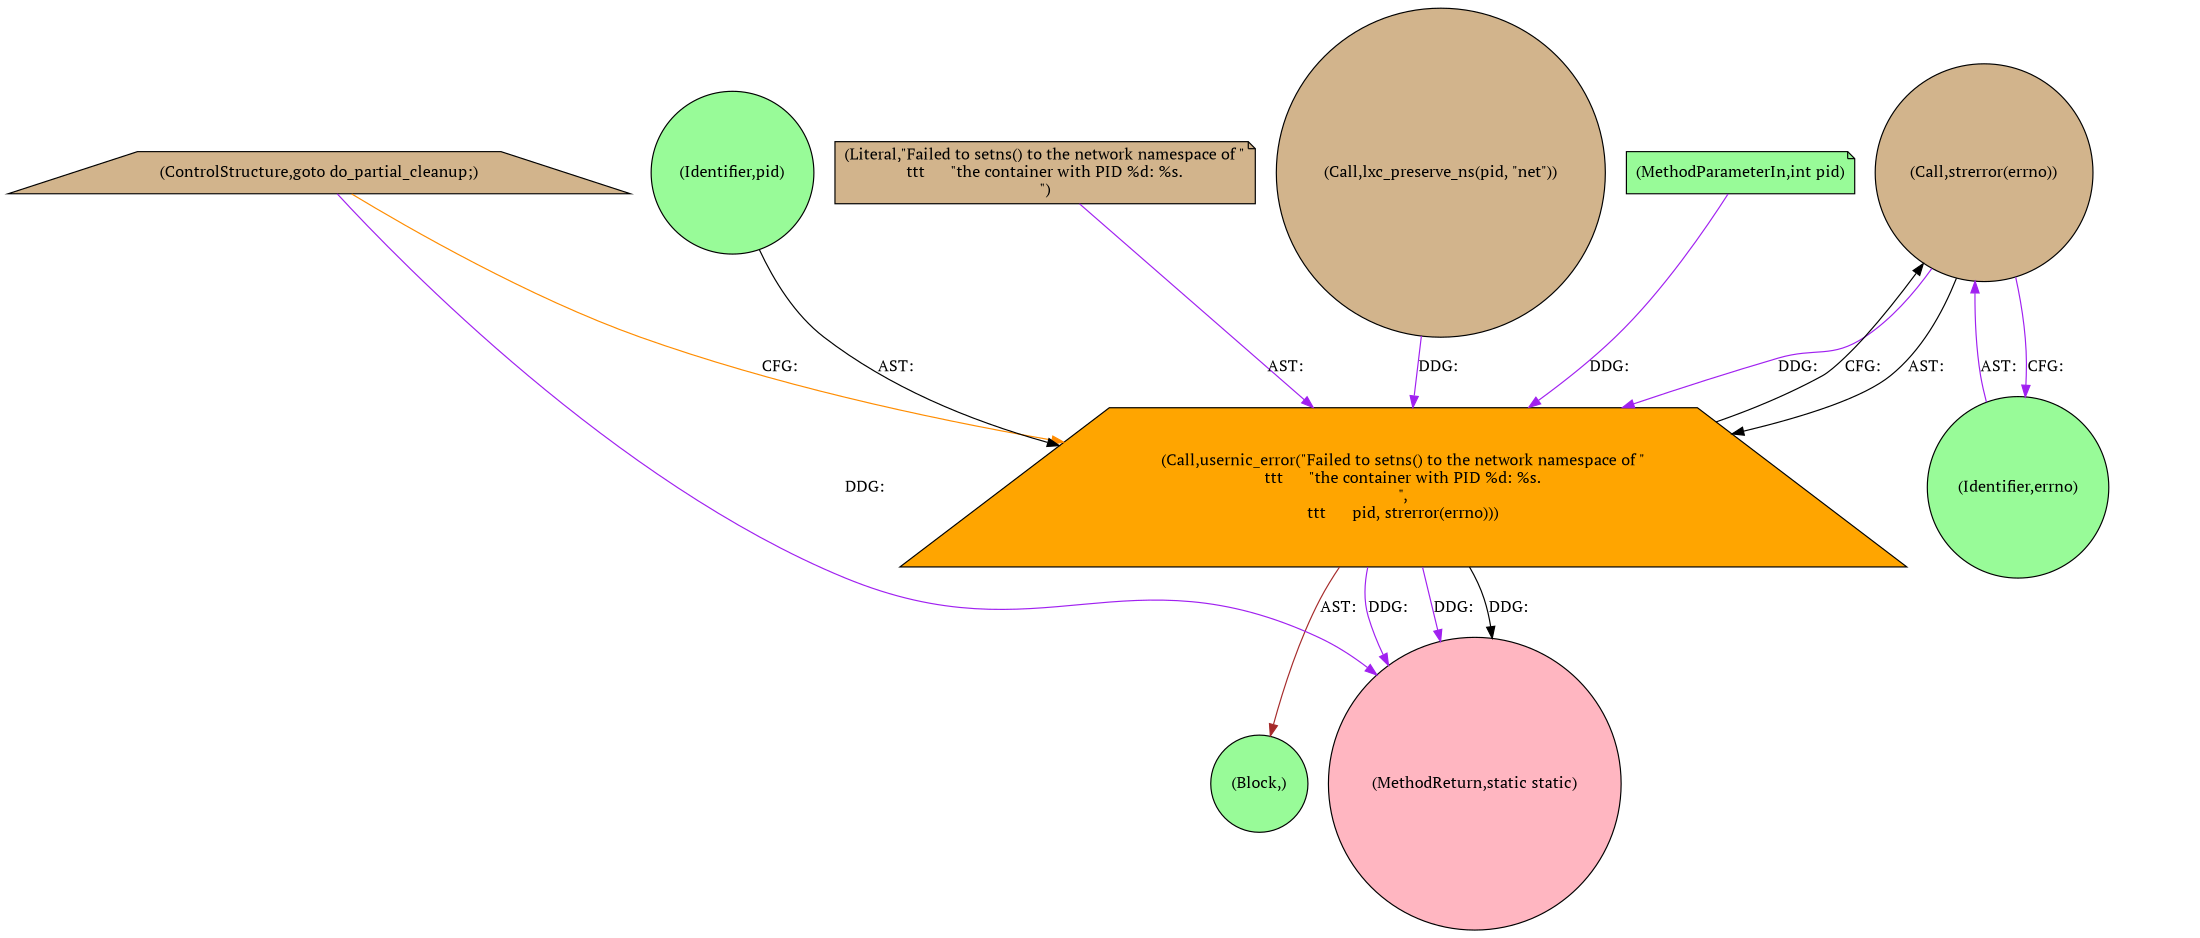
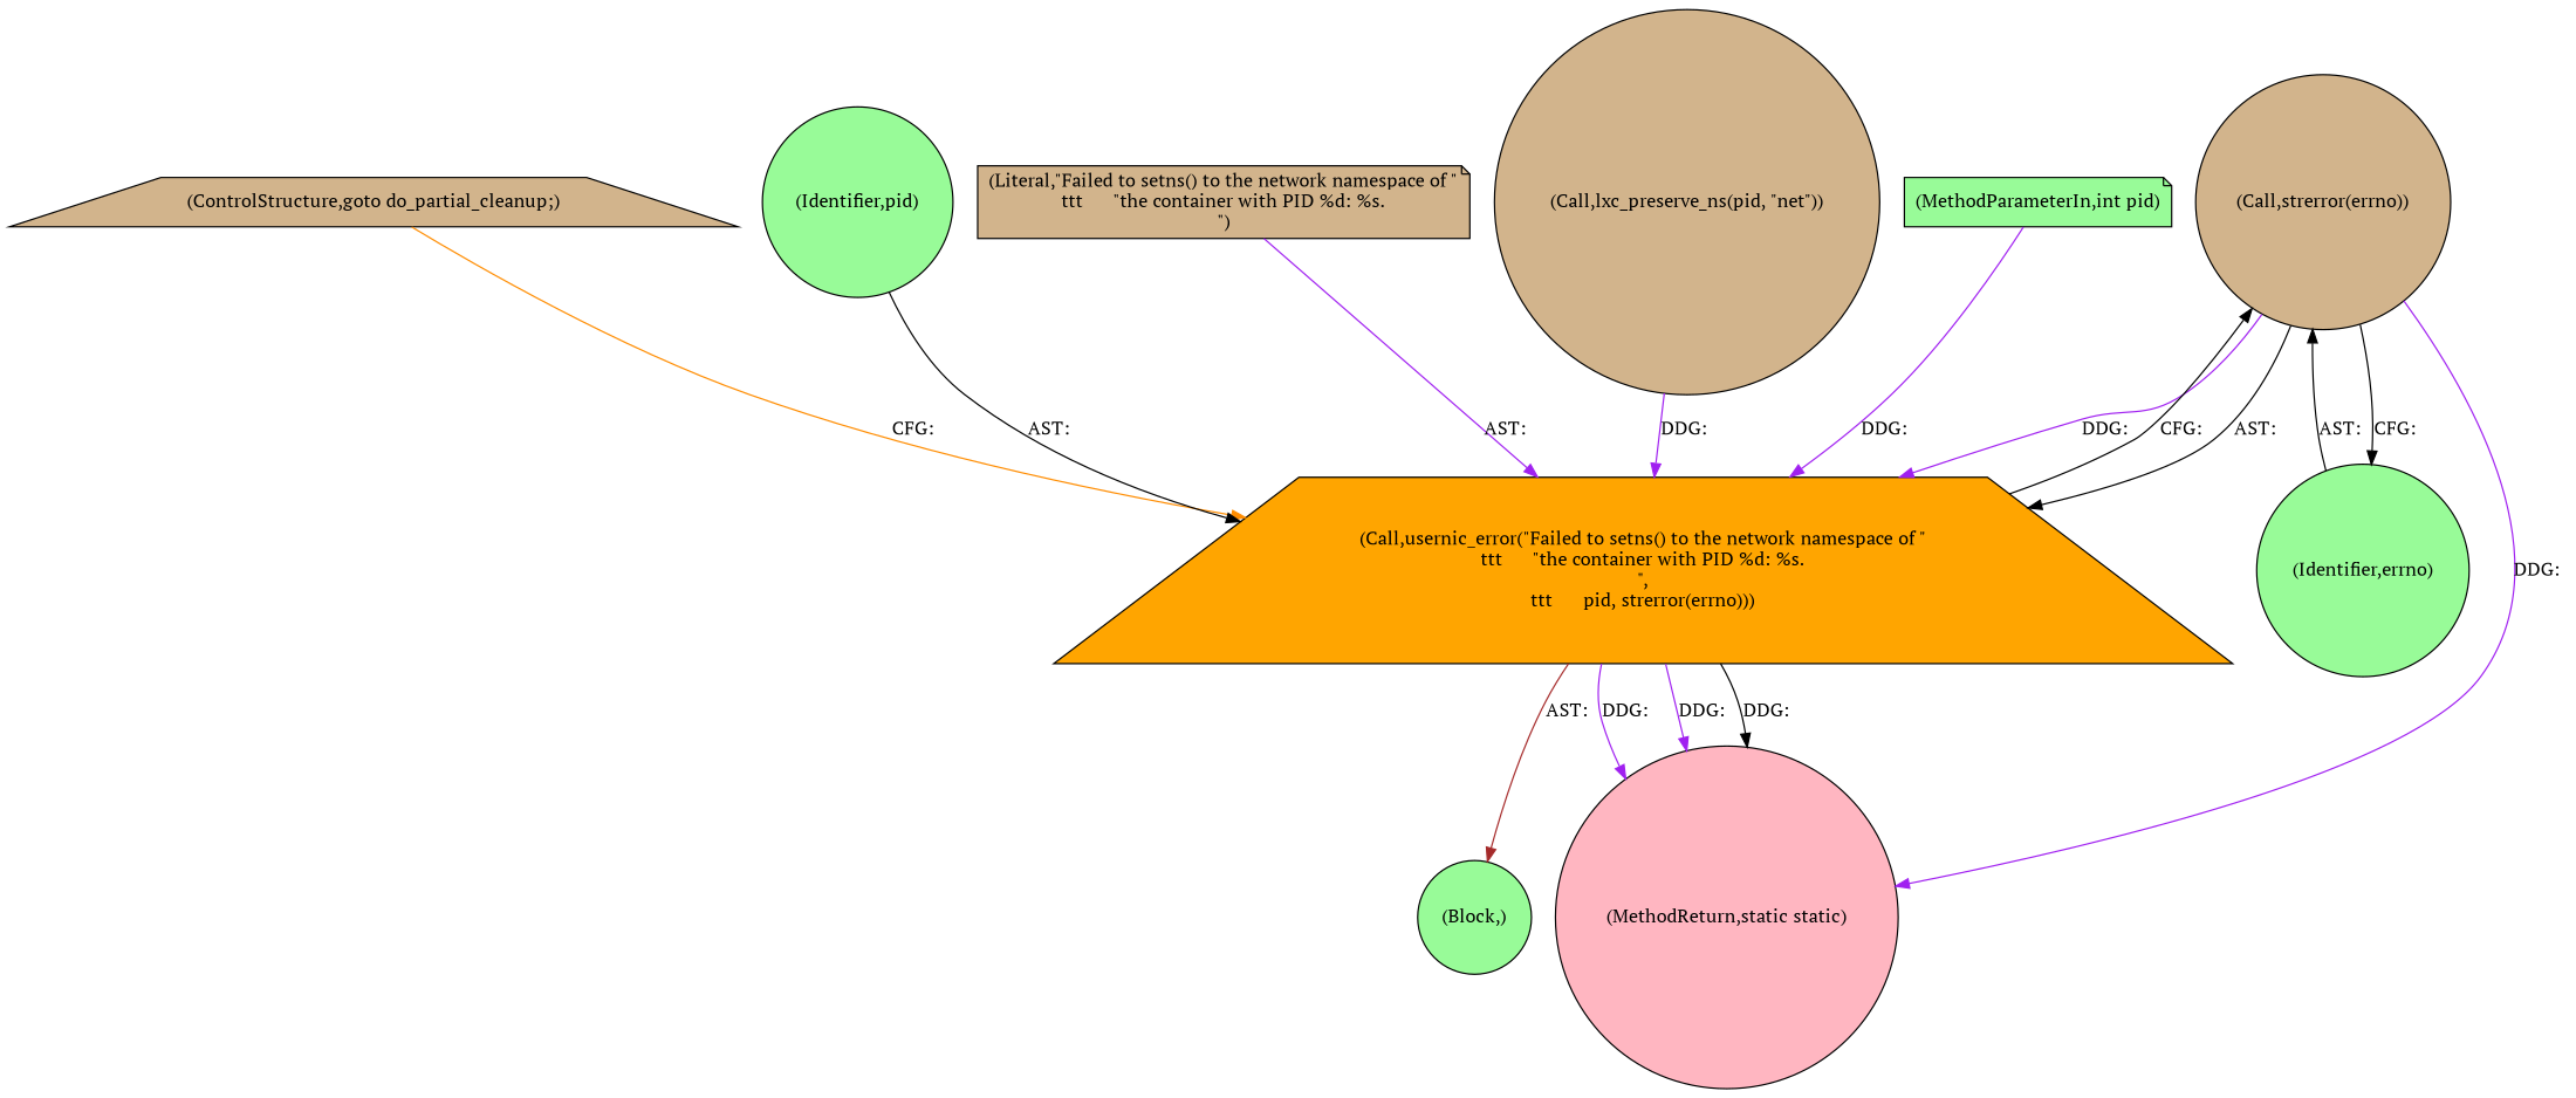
  digraph {
    fontname="PT Serif"
    node [fillcolor=tan fontname="PT Serif" shape=circle style=filled]
    edge [color=purple fontname="PT Serif"]
    n1 [label="(Call,strerror(errno))"]
    n2 [fillcolor=orange label="(Call,usernic_error(\"Failed to setns() to the network namespace of \"\n\t\t\t      \"the container with PID %d: %s.\n\",\n\t\t\t      pid, strerror(errno)))" shape=trapezium]
    n3 [fillcolor=palegreen label="(Identifier,errno)"]
    n4 [fillcolor=lightpink label="(MethodReturn,static static)"]
    n5 [fillcolor=palegreen label="(Block,)"]
    n6 [label="(ControlStructure,goto do_partial_cleanup;)" shape=trapezium]
    n7 [fillcolor=palegreen label="(Identifier,pid)"]
    n8 [label="(Literal,\"Failed to setns() to the network namespace of \"\n\t\t\t      \"the container with PID %d: %s.\n\")" shape=note]
    n9 [label="(Call,lxc_preserve_ns(pid, \"net\"))"]
    n10 [fillcolor=palegreen label="(MethodParameterIn,int pid)" shape=note]
    n1 -> n2 [color=black label="AST: "]
    n1 -> n2 [label="DDG: "]
-   n1 -> n3 [label="CFG: "]
-   n6 -> n4 [label="DDG: "]
+   n1 -> n3 [color=black label="CFG: "]
+   n1 -> n4 [label="DDG: "]
    n2 -> n1 [color=black label="CFG: "]
    n2 -> n4 [color=black label="DDG: "]
    n2 -> n4 [label="DDG: "]
    n2 -> n4 [label="DDG: "]
    n2 -> n5 [color=brown label="AST: "]
-   n3 -> n1 [label="AST: "]
+   n3 -> n1 [color=black label="AST: "]
    n6 -> n2 [color=darkorange label="CFG: "]
    n7 -> n2 [color=black label="AST: "]
    n8 -> n2 [label="AST: "]
    n9 -> n2 [label="DDG: "]
    n10 -> n2 [label="DDG: "]
  }
